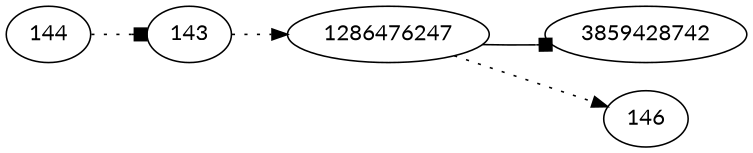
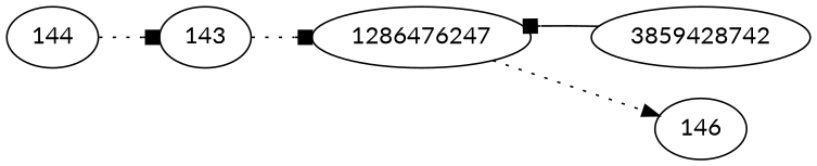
  strict digraph {
    fontname=Lato
    rankdir=LR
    node [fontname=Lato]
    edge [arrowhead=normal fontname=Lato style=dotted]
    143
    1286476247
    3859428742
    146
    144
-   143 -> 1286476247
-   1286476247 -> 3859428742 [arrowhead=box style=solid]
+   143 -> 1286476247 [arrowhead=box]
+   3859428742 -> 1286476247 [arrowhead=box style=solid]
    1286476247 -> 146
    144 -> 143 [arrowhead=box]
  }
